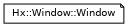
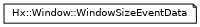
  digraph {
    rankdir=LR
-   n1 [color=black fillcolor=white fontname=Helvetica fontsize=10 height=0.2 label="Hx::Window::Window" shape=note style=filled width=0.4]
+   n1 [color=black fillcolor=white fontname=Helvetica fontsize=10 height=0.2 label="Hx::Window::WindowSizeEventData" shape=note style=filled width=0.4]
  }
